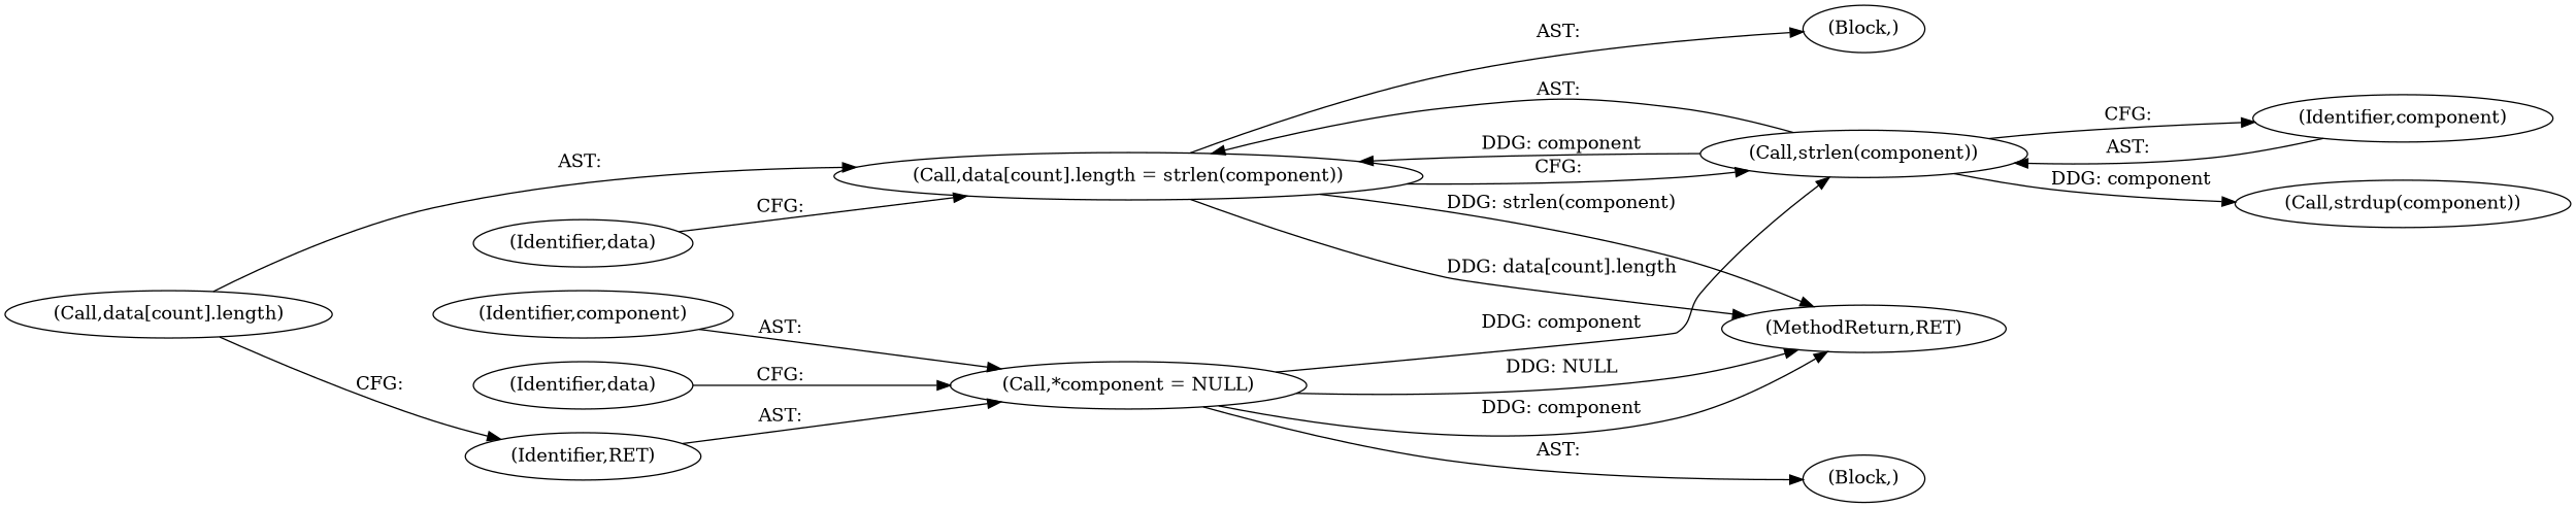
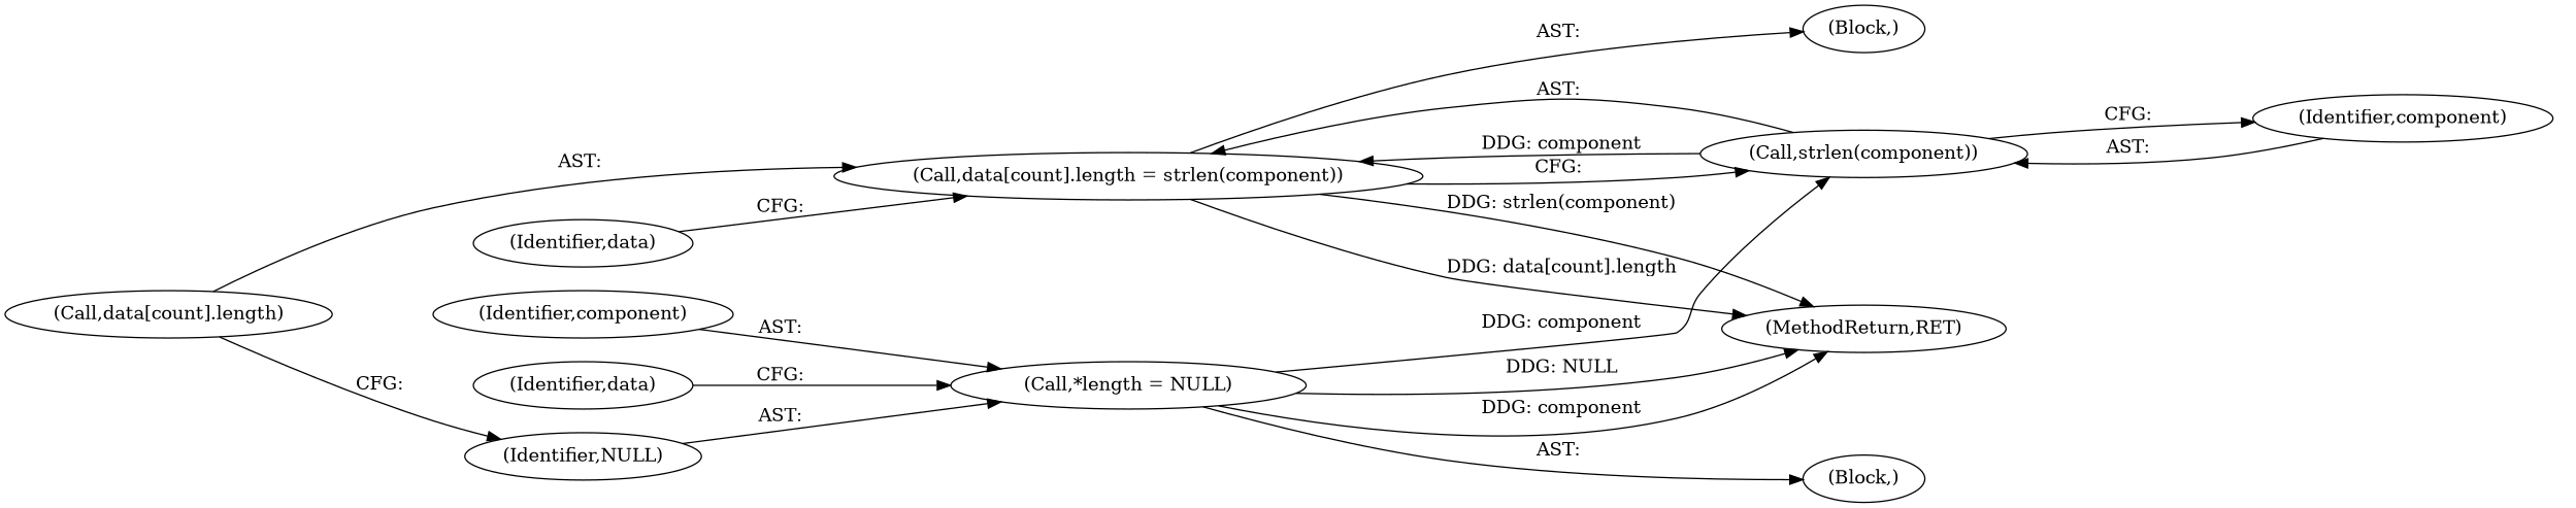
  digraph {
    rankdir=LR
    n1 [label="(Call,data[count].length = strlen(component))"]
    n2 [label="(Call,strlen(component))"]
    n3 [label="(Block,)"]
    n4 [label="(MethodReturn,RET)"]
    n5 [label="(Identifier,component)"]
-   n6 [label="(Call,strdup(component))"]
-   n7 [label="(Call,*component = NULL)"]
+   n7 [label="(Call,*length = NULL)"]
    n8 [label="(Block,)"]
-   n9 [label="(Identifier,RET)"]
+   n9 [label="(Identifier,NULL)"]
    n10 [label="(Call,data[count].length)"]
    n11 [label="(Identifier,component)"]
    n12 [label="(Identifier,data)"]
    n13 [label="(Identifier,data)"]
    n1 -> n2 [label="CFG: "]
    n1 -> n3 [label="AST: "]
    n1 -> n4 [label="DDG: data[count].length"]
    n1 -> n4 [label="DDG: strlen(component)"]
    n2 -> n1 [label="AST: "]
    n2 -> n1 [label="DDG: component"]
    n2 -> n5 [label="CFG: "]
-   n2 -> n6 [label="DDG: component"]
    n5 -> n2 [label="AST: "]
    n7 -> n2 [label="DDG: component"]
    n7 -> n4 [label="DDG: NULL"]
    n7 -> n4 [label="DDG: component"]
    n7 -> n8 [label="AST: "]
    n9 -> n7 [label="AST: "]
    n10 -> n1 [label="AST: "]
    n10 -> n9 [label="CFG: "]
    n11 -> n7 [label="AST: "]
    n12 -> n7 [label="CFG: "]
    n13 -> n1 [label="CFG: "]
  }
